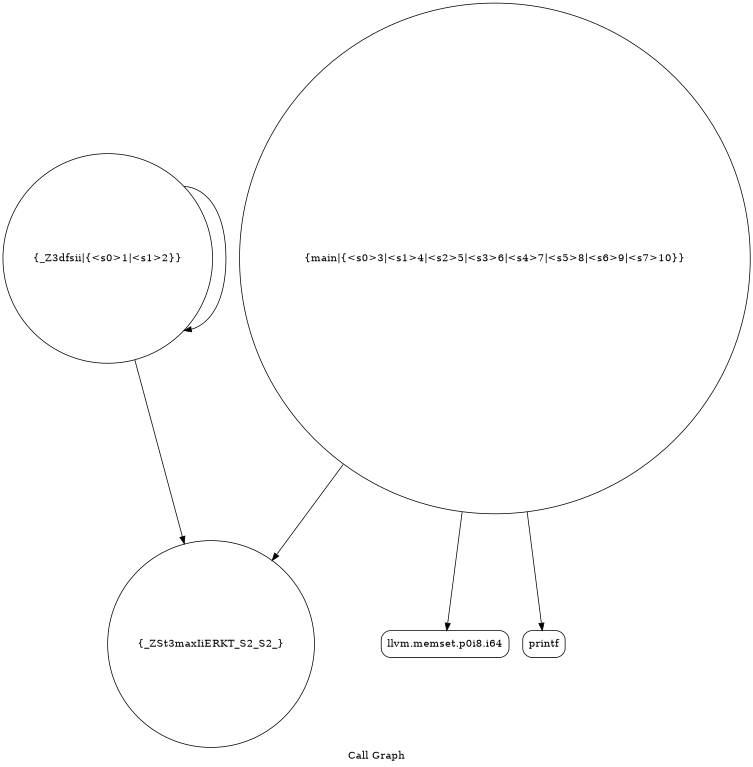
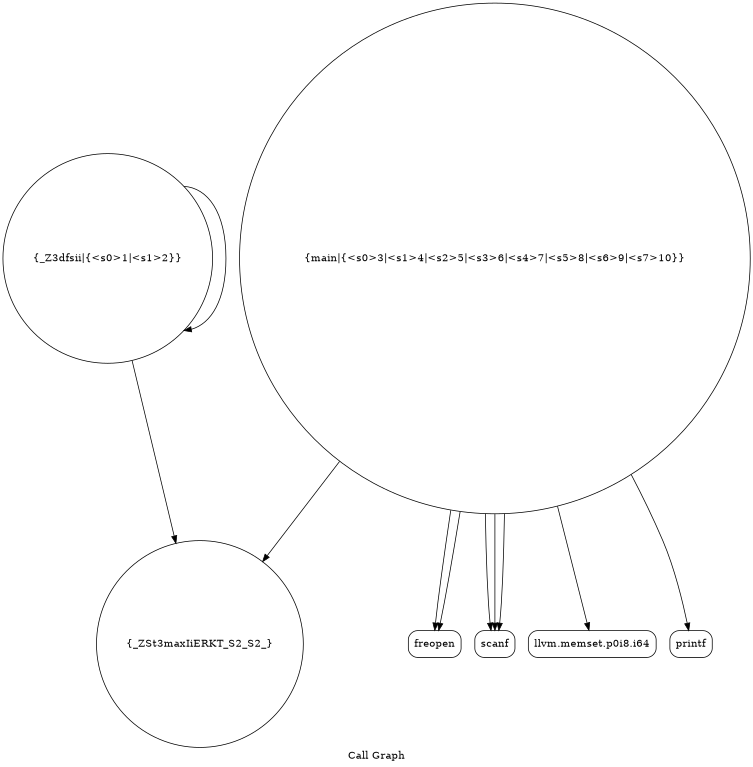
  digraph {
    label="Call Graph"
    node [shape=Mrecord]
    edge [color=black tailport=s0]
    n1 [label="{_Z3dfsii|{<s0>1|<s1>2}}" shape=circle]
    n2 [label="{_ZSt3maxIiERKT_S2_S2_}" shape=circle]
    n3 [label="{main|{<s0>3|<s1>4|<s2>5|<s3>6|<s4>7|<s5>8|<s6>9|<s7>10}}" shape=circle]
+   n4 [label="{freopen}"]
+   n5 [label="{scanf}"]
    n6 [label="{llvm.memset.p0i8.i64}"]
    n7 [label="{printf}"]
    n1 -> n1
    n1 -> n2 [tailport=s1]
    n3 -> n2 [tailport=s6]
+   n3 -> n4
+   n3 -> n4 [tailport=s1]
+   n3 -> n5 [tailport=s2]
+   n3 -> n5 [tailport=s3]
+   n3 -> n5 [tailport=s4]
    n3 -> n6 [tailport=s5]
    n3 -> n7 [tailport=s7]
  }
